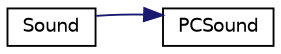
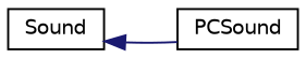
  digraph {
    rankdir=LR
    node [color=black fillcolor=white fontname=Helvetica fontsize=10 shape=record style=filled]
    n1 [height=0.2 label=Sound width=0.4]
    n2 [height=0.2 label=PCSound width=0.4]
-   n2 -> n1 [color=midnightblue dir=back fontname=Helvetica fontsize=10 labelfontname=Helvetica labelfontsize=10 style=solid]
+   n1 -> n2 [color=midnightblue dir=back fontname=Helvetica fontsize=10 labelfontname=Helvetica labelfontsize=10 style=solid]
  }
